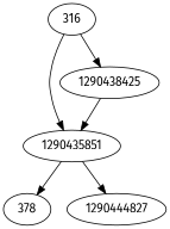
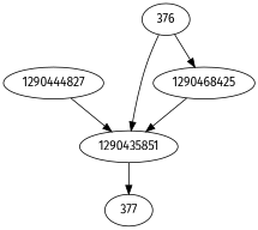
  strict digraph {
    fontname="Fira Sans"
    node [fontname="Fira Sans"]
    edge [fontname="Fira Sans"]
    1290435851
-   378
+   378 [label=377]
    1290444827
-   376 [label=316]
-   1290438425
+   376
+   1290438425 [label=1290468425]
    1290435851 -> 378
-   1290435851 -> 1290444827
+   1290444827 -> 1290435851
    376 -> 1290435851
    376 -> 1290438425
    1290438425 -> 1290435851
  }
